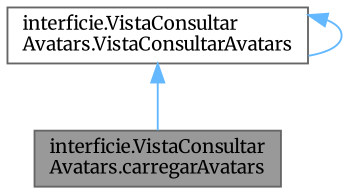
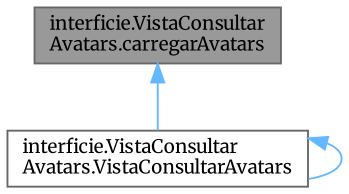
  digraph {
    rankdir=TB
    fontname=Merriweather
    node [fontname=Merriweather fontsize=10 shape=box style=filled]
    edge [color=steelblue1 dir=back fontname=Merriweather fontsize=10 labelfontname=Helvetica labelfontsize=10 style=solid]
    n1 [color=gray40 fillcolor=grey60 fontcolor=black height=0.2 label="interficie.VistaConsultar\lAvatars.carregarAvatars" width=0.4]
    n2 [color=grey40 fillcolor=white height=0.2 label="interficie.VistaConsultar\lAvatars.VistaConsultarAvatars" width=0.4]
-   n2 -> n1
+   n1 -> n2
    n2 -> n2
  }
